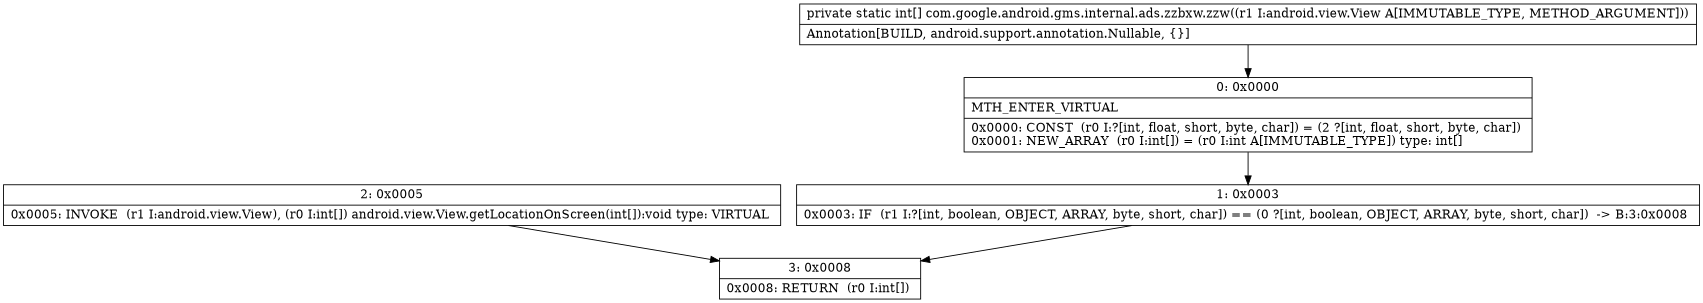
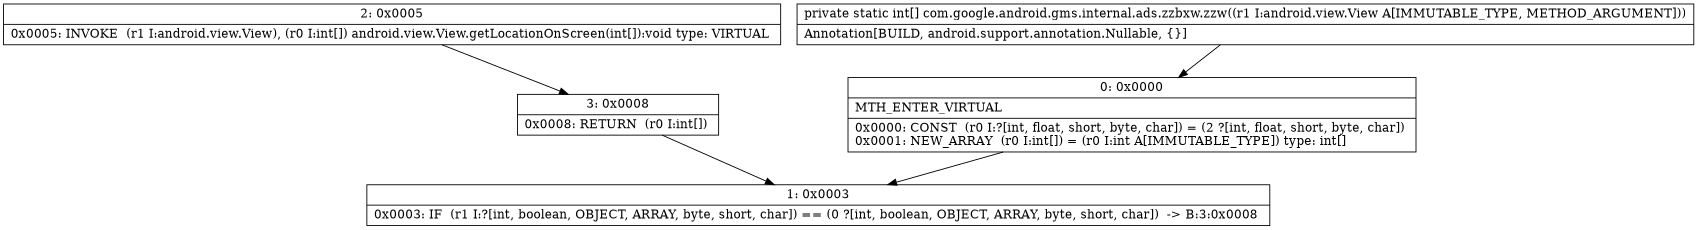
  digraph {
    node [shape=record]
    n1 [label="{0\:\ 0x0000|MTH_ENTER_VIRTUAL\l|0x0000: CONST  (r0 I:?[int, float, short, byte, char]) = (2 ?[int, float, short, byte, char]) \l0x0001: NEW_ARRAY  (r0 I:int[]) = (r0 I:int A[IMMUTABLE_TYPE]) type: int[] \l}"]
    n2 [label="{1\:\ 0x0003|0x0003: IF  (r1 I:?[int, boolean, OBJECT, ARRAY, byte, short, char]) == (0 ?[int, boolean, OBJECT, ARRAY, byte, short, char])  \-\> B:3:0x0008 \l}"]
    n3 [label="{3\:\ 0x0008|0x0008: RETURN  (r0 I:int[]) \l}"]
    n4 [label="{2\:\ 0x0005|0x0005: INVOKE  (r1 I:android.view.View), (r0 I:int[]) android.view.View.getLocationOnScreen(int[]):void type: VIRTUAL \l}"]
    n5 [label="{private static int[] com.google.android.gms.internal.ads.zzbxw.zzw((r1 I:android.view.View A[IMMUTABLE_TYPE, METHOD_ARGUMENT]))  | Annotation[BUILD, android.support.annotation.Nullable, \{\}]\l}"]
    n1 -> n2
-   n2 -> n3
+   n3 -> n2
    n4 -> n3
    n5 -> n1
  }
